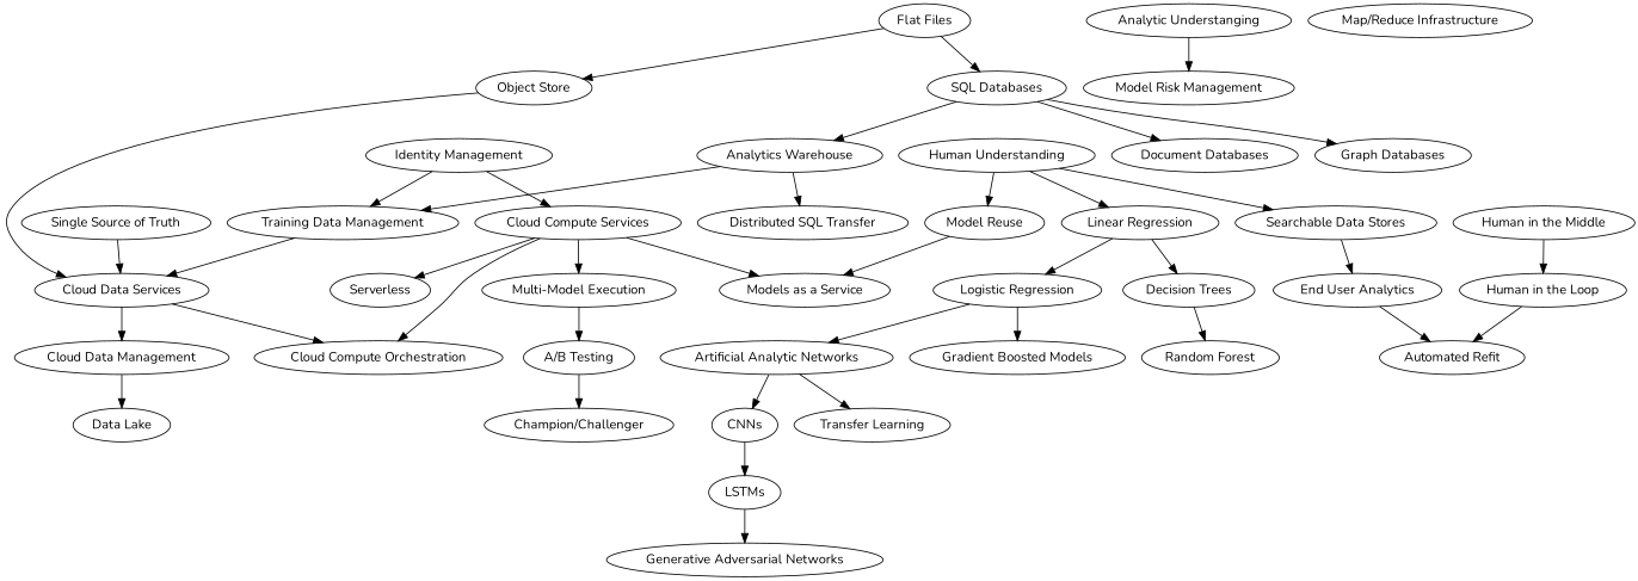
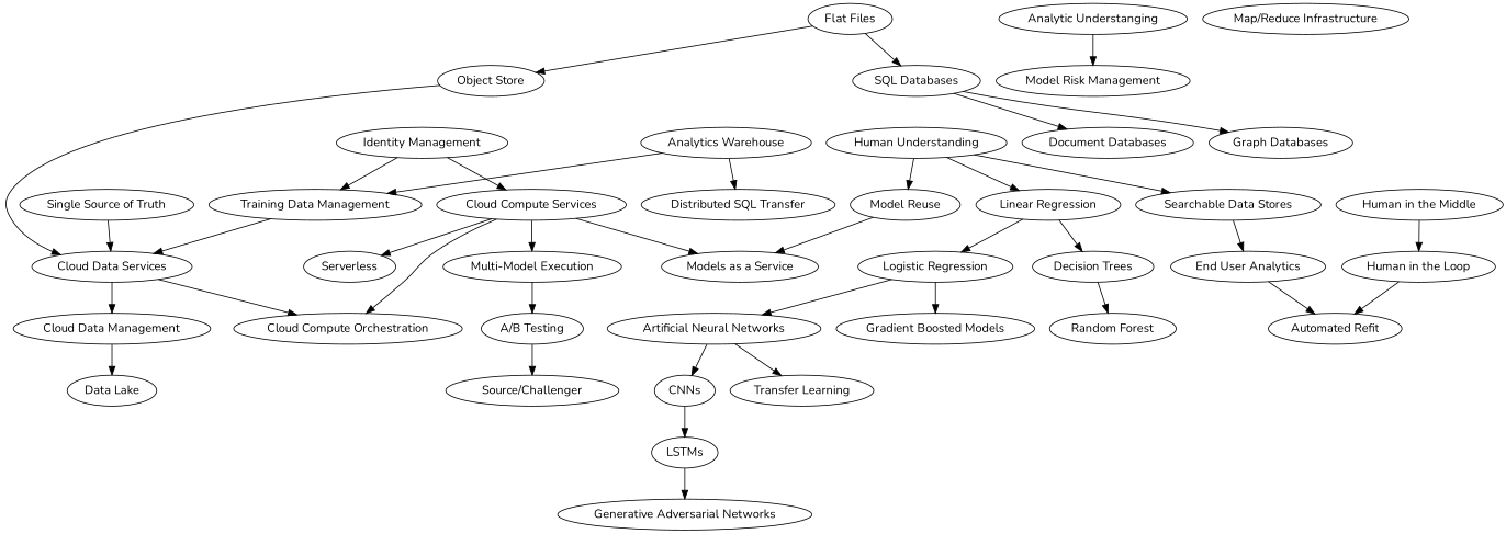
  digraph {
    fontname=Nunito
    node [fontname=Nunito]
    edge [fontname=Nunito]
    "Identity Management"
    "Training Data Management"
    "Cloud Compute Services"
    "Cloud Data Services"
    "Models as a Service"
    "Cloud Compute Orchestration"
    Serverless
    "Multi-Model Execution"
    "Cloud Data Management"
    "A/B Testing"
    n11 [label="Human Understanding"]
    "Linear Regression"
    "Model Reuse"
    "Searchable Data Stores"
    "Logistic Regression"
    "Decision Trees"
    "End User Analytics"
-   "Artificial Neural Networks" [label="Artificial Analytic Networks"]
+   "Artificial Neural Networks"
    "Gradient Boosted Models"
    "Random Forest"
    "Analytic Understanging"
    "Model Risk Management"
    CNNs
    "Transfer Learning"
    LSTMs
    "Generative Adversarial Networks"
    "Single Source of Truth"
    "Data Lake"
    "Automated Refit"
    "Human in the Middle"
    "Human in the Loop"
    "Map/Reduce Infrastructure"
    "Flat Files"
    "Object Store"
    "SQL Databases"
    "Document Databases"
    "Graph Databases"
    "Analytics Warehouse"
    n39 [label="Distributed SQL Transfer"]
-   "Champion/Challenger"
+   "Champion/Challenger" [label="Source/Challenger"]
    "Identity Management" -> "Training Data Management"
    "Identity Management" -> "Cloud Compute Services"
    "Training Data Management" -> "Cloud Data Services"
    "Cloud Compute Services" -> "Models as a Service"
    "Cloud Compute Services" -> "Cloud Compute Orchestration"
    "Cloud Compute Services" -> Serverless
    "Cloud Compute Services" -> "Multi-Model Execution"
    "Cloud Data Services" -> "Cloud Compute Orchestration"
    "Cloud Data Services" -> "Cloud Data Management"
    "Multi-Model Execution" -> "A/B Testing"
    "Cloud Data Management" -> "Data Lake"
    "A/B Testing" -> "Champion/Challenger"
    n11 -> "Linear Regression"
    n11 -> "Model Reuse"
    n11 -> "Searchable Data Stores"
    "Linear Regression" -> "Logistic Regression"
    "Linear Regression" -> "Decision Trees"
    "Model Reuse" -> "Models as a Service"
    "Searchable Data Stores" -> "End User Analytics"
    "Logistic Regression" -> "Artificial Neural Networks"
    "Logistic Regression" -> "Gradient Boosted Models"
    "Decision Trees" -> "Random Forest"
    "End User Analytics" -> "Automated Refit"
    "Artificial Neural Networks" -> CNNs
    "Artificial Neural Networks" -> "Transfer Learning"
    "Analytic Understanging" -> "Model Risk Management"
    CNNs -> LSTMs
    LSTMs -> "Generative Adversarial Networks"
    "Single Source of Truth" -> "Cloud Data Services"
    "Human in the Middle" -> "Human in the Loop"
    "Human in the Loop" -> "Automated Refit"
    "Flat Files" -> "Object Store"
    "Flat Files" -> "SQL Databases"
    "Object Store" -> "Cloud Data Services"
    "SQL Databases" -> "Document Databases"
    "SQL Databases" -> "Graph Databases"
-   "SQL Databases" -> "Analytics Warehouse"
    "Analytics Warehouse" -> "Training Data Management"
    "Analytics Warehouse" -> n39
  }
